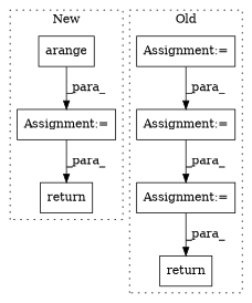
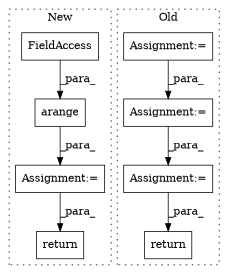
  digraph {
    node [a=7 l=1 shape=box]
    n1 [a=32 l="7,1" label=arange s="16269,16295"]
    n2 [label="Assignment:=" s=16187]
    n3 [a=41 l=7 label=return s=16364]
+   n4 [a=22 l=8 label=FieldAccess s=16287]
    n5 [a=41 l=7 label=return s=13162]
    n6 [label="Assignment:=" s=13122]
    n7 [label="Assignment:=" s=12717]
    n8 [label="Assignment:=" s=13005]
    subgraph cluster_1 {
      label=New
      style=dotted
      n1
      n2
      n3
+     n4
    }
    subgraph cluster_2 {
      label=Old
      style=dotted
      n5
      n6
      n7
      n8
    }
    n1 -> n2 [label=_para_]
    n2 -> n3 [label=_para_]
+   n4 -> n1 [label=_para_]
    n6 -> n5 [label=_para_]
    n7 -> n8 [label=_para_]
    n8 -> n6 [label=_para_]
  }
